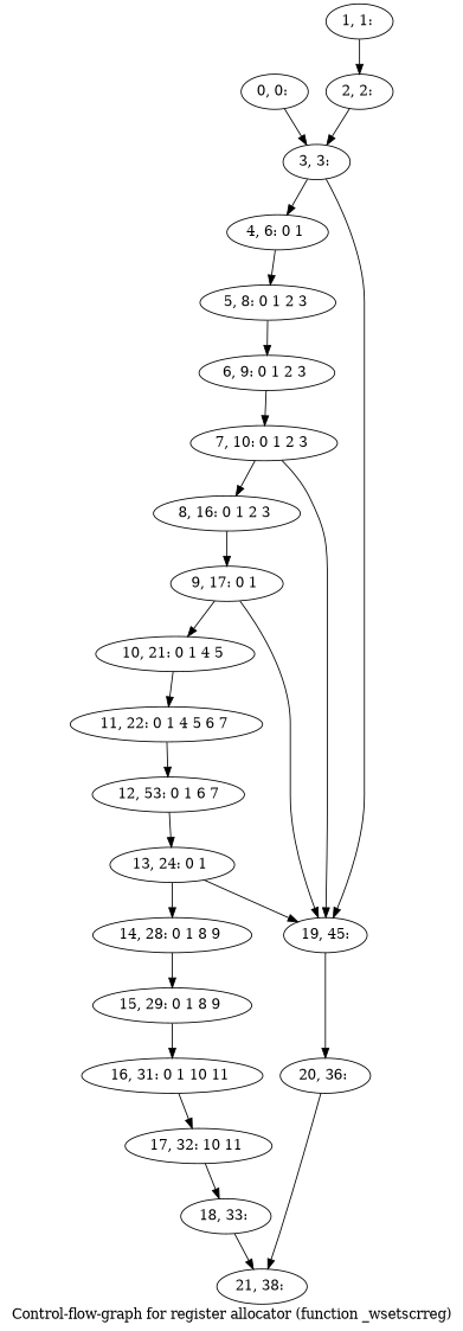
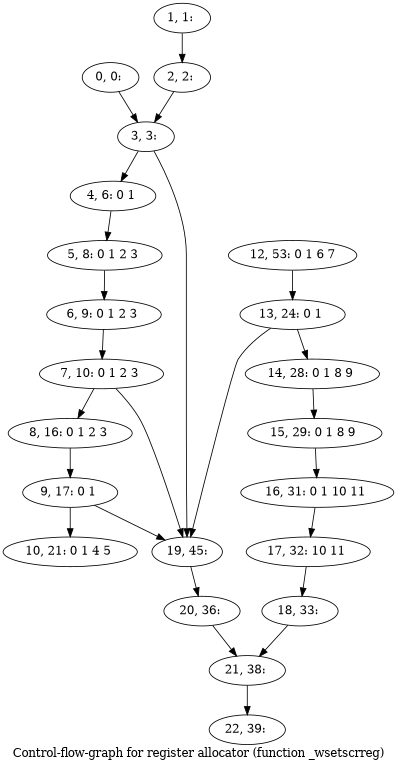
  digraph {
    label="Control-flow-graph for register allocator (function _wsetscrreg)"
    n1 [label="0, 0: "]
    n2 [label="3, 3: "]
    n3 [label="1, 1: "]
    n4 [label="2, 2: "]
    n5 [label="4, 6: 0 1 "]
    n6 [label="19, 45:"]
    n7 [label="5, 8: 0 1 2 3 "]
    n8 [label="20, 36: "]
    n9 [label="6, 9: 0 1 2 3 "]
    n10 [label="7, 10: 0 1 2 3 "]
    n11 [label="8, 16: 0 1 2 3 "]
    n12 [label="9, 17: 0 1 "]
    n13 [label="10, 21: 0 1 4 5 "]
-   n14 [label="11, 22: 0 1 4 5 6 7 "]
    n15 [label="12, 53: 0 1 6 7"]
    n16 [label="13, 24: 0 1 "]
    n17 [label="14, 28: 0 1 8 9 "]
    n18 [label="15, 29: 0 1 8 9 "]
    n19 [label="16, 31: 0 1 10 11 "]
    n20 [label="17, 32: 10 11 "]
    n21 [label="18, 33: "]
    n22 [label="21, 38: "]
+   n23 [label="22, 39: "]
    n1 -> n2
    n2 -> n5
    n2 -> n6
    n3 -> n4
    n4 -> n2
    n5 -> n7
    n6 -> n8
    n7 -> n9
    n8 -> n22
    n9 -> n10
    n10 -> n6
    n10 -> n11
    n11 -> n12
    n12 -> n6
    n12 -> n13
-   n13 -> n14
-   n14 -> n15
    n15 -> n16
    n16 -> n6
    n16 -> n17
    n17 -> n18
    n18 -> n19
    n19 -> n20
    n20 -> n21
    n21 -> n22
+   n22 -> n23
  }
